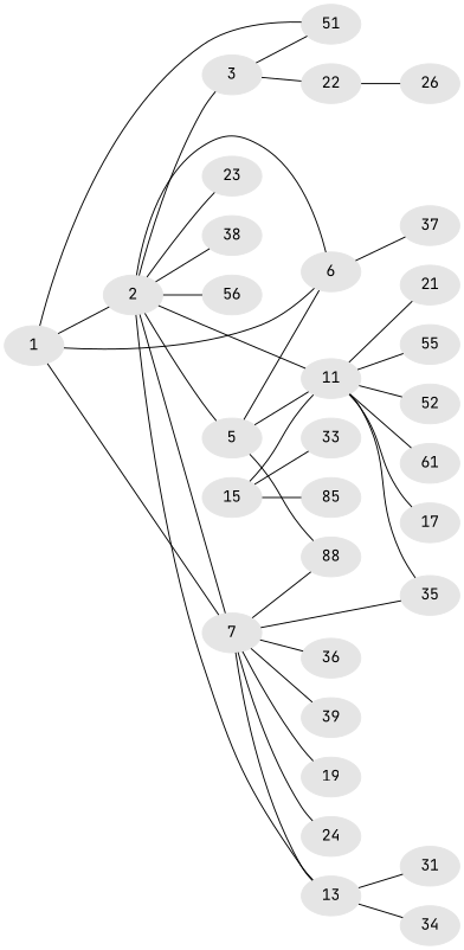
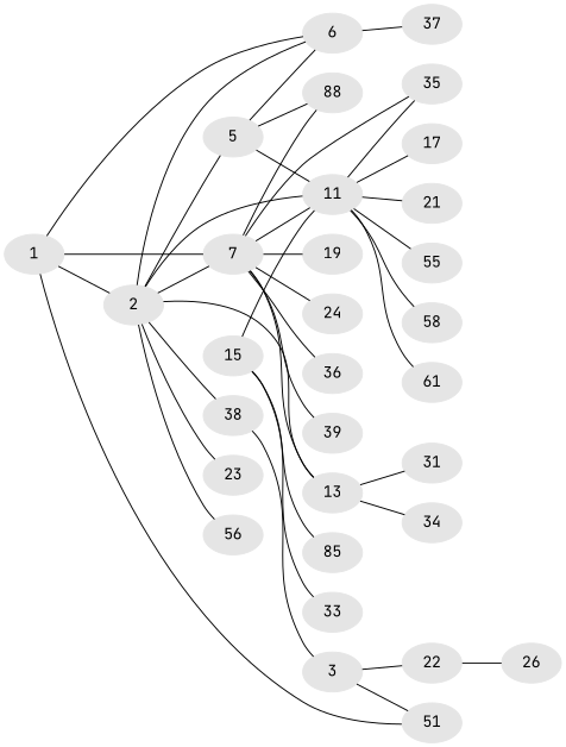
  graph {
    fontname="JetBrains Mono"
    rankdir=LR
    node [color=gray90 fontname="JetBrains Mono" style=filled]
    edge [fontname="JetBrains Mono"]
    2 [super="+4+20+18"]
    3 [super="+27"]
    6 [super="+54+42"]
    7 [super="+8+30"]
    5
    11 [super="+12"]
    13 [super="+43+60+15+41"]
    23
    38
    56
    1
    51
    22
    37
    n15 [label=88 super="+40"]
    19 [super="+29"]
    24 [super="+32"]
    35
    36
    39
    17
    21
    55
-   58 [super="+59" label=52]
+   58 [super="+59"]
    61
    31
    34
    26
    n29 [label=15 super="+44"]
    n30 [label=85]
    33
-   2 -- 3
+   38 -- 3
    2 -- 6
    2 -- 7 [weight=2]
    2 -- 5
    2 -- 11
    2 -- 13
    2 -- 23
    2 -- 38
    2 -- 56
    3 -- 51
    3 -- 22
    6 -- 37
+   7 -- 11 [weight=2]
    7 -- 13 [weight=2]
    7 -- n15
    7 -- 19
    7 -- 24
    7 -- 35
    7 -- 36
    7 -- 39
    5 -- 6
    5 -- 11
    5 -- n15
    11 -- 35
    11 -- 17
    11 -- 21
    11 -- 55
    11 -- 58
    11 -- 61
    13 -- 31
    13 -- 34
    1 -- 2
    1 -- 6
    1 -- 7 [weight=2]
    1 -- 51
    22 -- 26
    n29 -- 11 [weight=2]
    n29 -- n30
    n29 -- 33
  }
